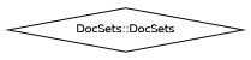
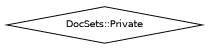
  digraph {
    rankdir=LR
-   n1 [color=black fillcolor=white fontname=Helvetica fontsize=10 height=0.2 label="DocSets::DocSets" shape=diamond style=filled width=0.4]
+   n1 [color=black fillcolor=white fontname=Helvetica fontsize=10 height=0.2 label="DocSets::Private" shape=diamond style=filled width=0.4]
  }
